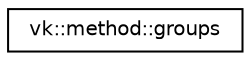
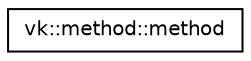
  digraph {
    rankdir=TB
-   n1 [color=black fillcolor=white fontname=Helvetica fontsize=10 height=0.2 label="vk::method::groups" shape=record style=filled width=0.4]
+   n1 [color=black fillcolor=white fontname=Helvetica fontsize=10 height=0.2 label="vk::method::method" shape=record style=filled width=0.4]
  }
